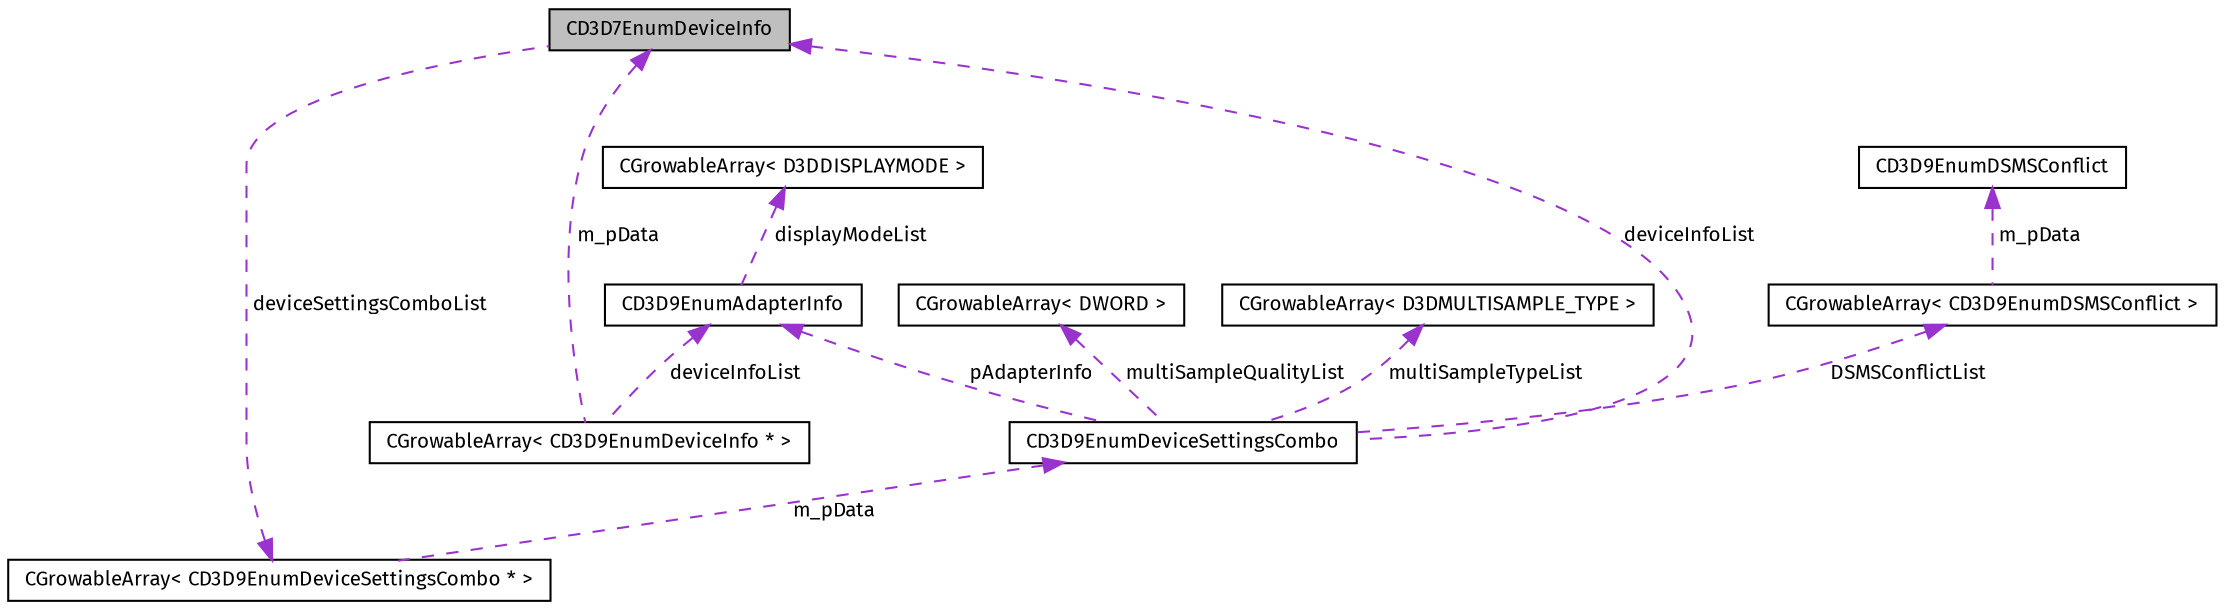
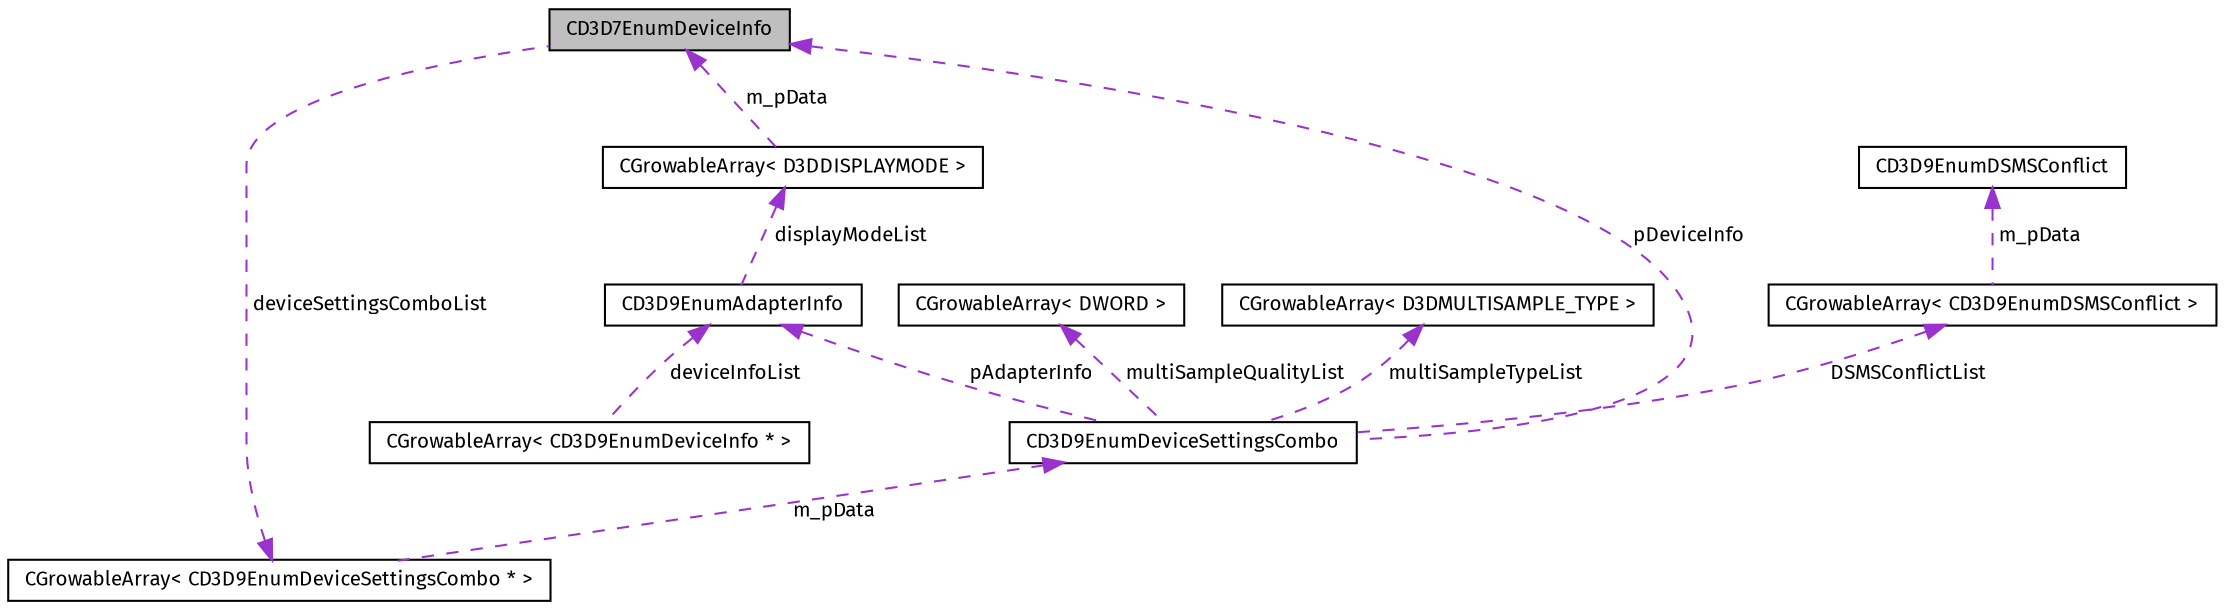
  digraph {
    fontname="Fira Sans"
    rankdir=TB
    node [color=black fillcolor=white fontname="Fira Sans" fontsize=10 shape=record style=filled]
    edge [color=darkorchid3 dir=back fontname="Fira Sans" fontsize=10 labelfontname=Helvetica labelfontsize=10 style=dashed]
    n1 [fillcolor=grey75 fontcolor=black height=0.2 label=CD3D7EnumDeviceInfo width=0.4]
    n2 [height=0.2 label=CD3D9EnumDeviceSettingsCombo width=0.4]
    n3 [height=0.2 label="CGrowableArray\< CD3D9EnumDeviceInfo * \>" width=0.4]
    n4 [height=0.2 label="CGrowableArray\< CD3D9EnumDeviceSettingsCombo * \>" width=0.4]
    n5 [height=0.2 label="CGrowableArray\< CD3D9EnumDSMSConflict \>" width=0.4]
    n6 [height=0.2 label=CD3D9EnumDSMSConflict width=0.4]
    n7 [height=0.2 label="CGrowableArray\< DWORD \>" width=0.4]
    n8 [height=0.2 label="CGrowableArray\< D3DMULTISAMPLE_TYPE \>" width=0.4]
    n9 [height=0.2 label=CD3D9EnumAdapterInfo width=0.4]
    n10 [height=0.2 label="CGrowableArray\< D3DDISPLAYMODE \>" width=0.4]
-   n1 -> n2 [label=" deviceInfoList"]
-   n1 -> n3 [label=" m_pData"]
+   n1 -> n2 [label=" pDeviceInfo"]
+   n1 -> n10 [label=" m_pData"]
    n2 -> n4 [label=" m_pData"]
    n4 -> n1 [label=" deviceSettingsComboList"]
    n5 -> n2 [label=" DSMSConflictList"]
    n6 -> n5 [label=" m_pData"]
    n7 -> n2 [label=" multiSampleQualityList"]
    n8 -> n2 [label=" multiSampleTypeList"]
    n9 -> n2 [label=" pAdapterInfo"]
    n9 -> n3 [label=" deviceInfoList"]
    n10 -> n9 [label=" displayModeList"]
  }
